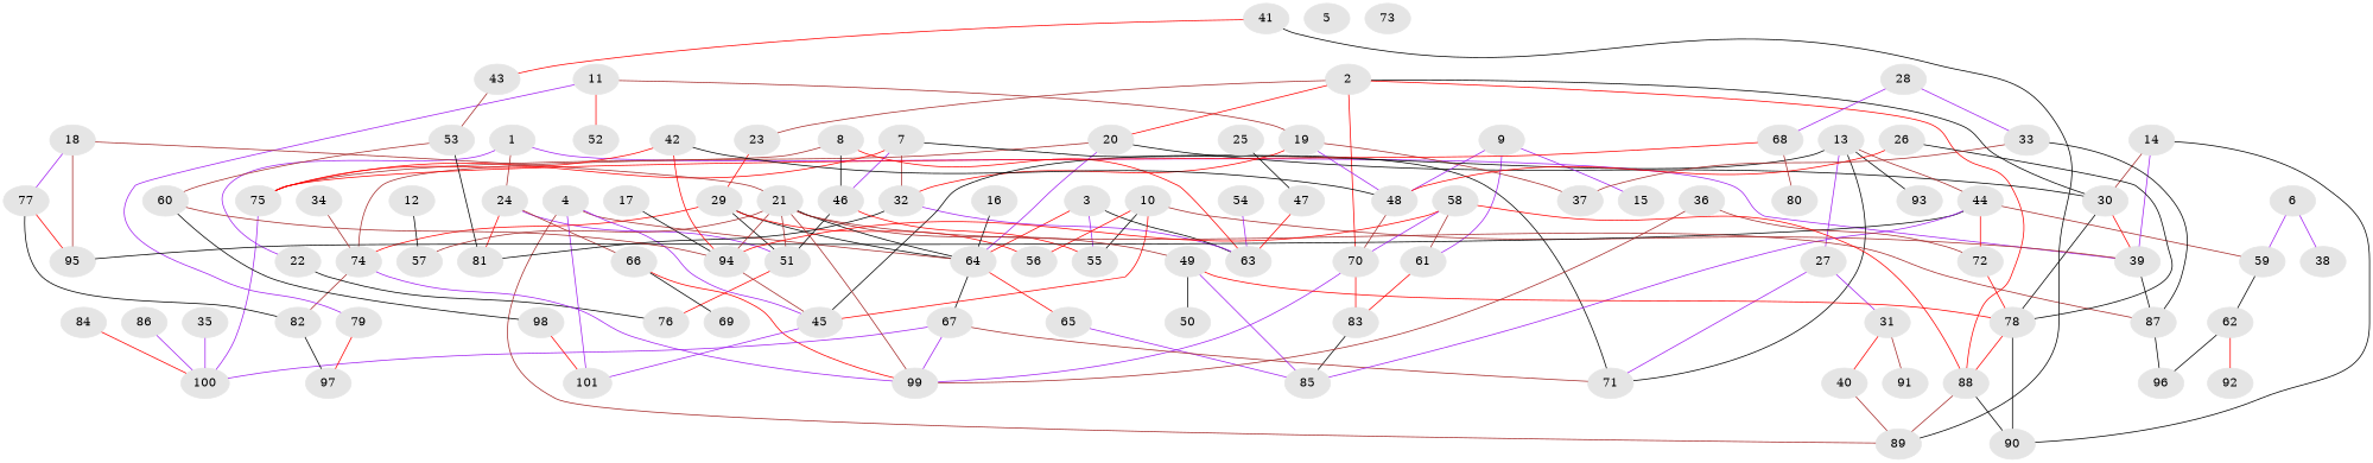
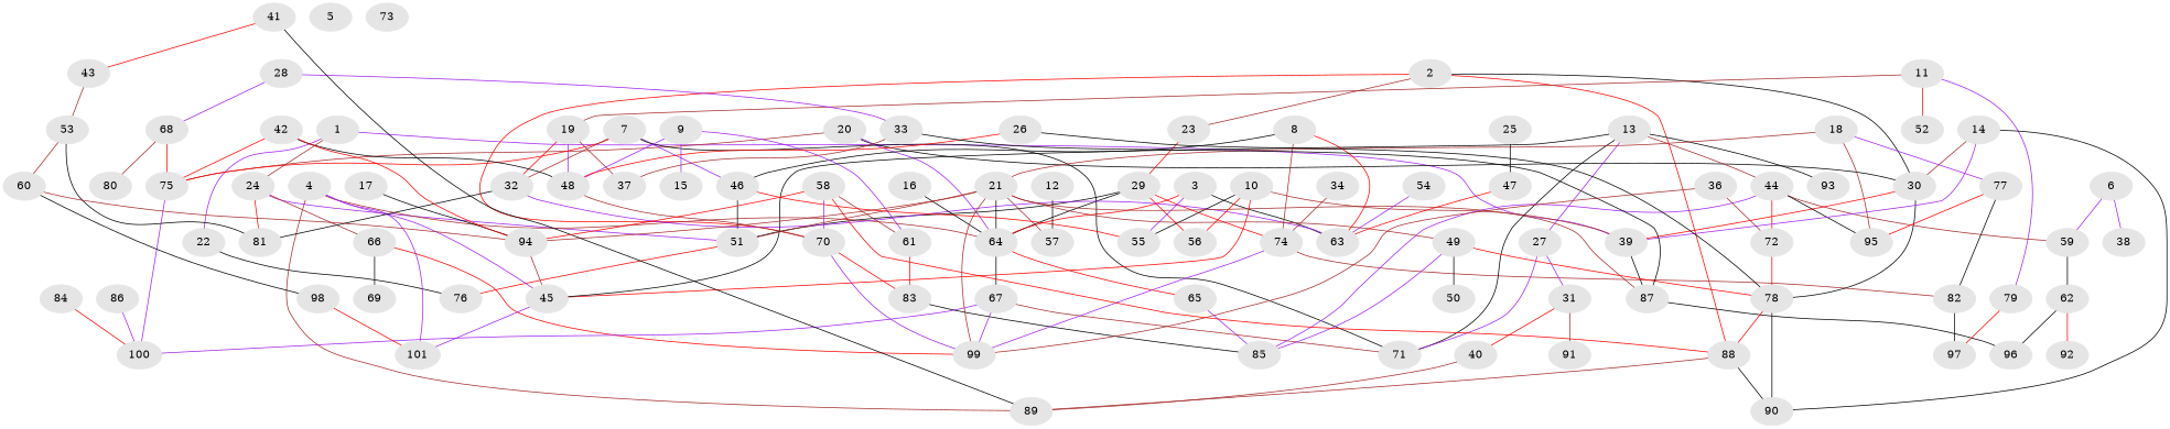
  graph {
    node [color=gray90 style=filled]
    edge [color=black]
    1
    22
    24
    39
    76
    51
    66
    81
    87
    2
    20
    23
    30
    70
    88
    64
    75
    29
    78
    99
    83
    89
    90
    3
    55
    63
    65
    67
    4
    45
    101
    5
    6
    38
    59
    62
    7
    32
    46
    71
    100
    8
    74
    82
    9
    15
    48
    61
    10
    56
    11
    19
    52
    79
    37
    97
    12
    57
    13
    27
    44
    93
    31
    95
    72
    85
    14
    16
    17
    94
    18
    21
    77
    49
    50
    96
    69
    25
    47
    26
    40
    91
    28
    33
    68
    80
    34
-   35
    36
    41
    43
    53
    42
    60
    98
    54
    58
    92
    73
    84
    86
    1 -- 22 [color=purple]
    1 -- 24 [color=brown]
    1 -- 39 [color=purple]
    22 -- 76
    24 -- 51 [color=purple]
    24 -- 66 [color=brown]
    24 -- 81 [color=red]
    39 -- 87
    51 -- 76 [color=red]
    66 -- 99 [color=red]
    66 -- 69
    87 -- 96
-   2 -- 20 [color=red]
    2 -- 23 [color=brown]
    2 -- 30
    2 -- 70 [color=red]
    2 -- 88 [color=red]
    20 -- 30
    20 -- 64 [color=purple]
    20 -- 75 [color=brown]
    23 -- 29 [color=red]
    30 -- 39 [color=red]
    30 -- 78
    70 -- 99 [color=purple]
    70 -- 83 [color=red]
    88 -- 89 [color=brown]
    88 -- 90
    64 -- 65 [color=red]
    64 -- 67
    75 -- 100 [color=purple]
    29 -- 51
    29 -- 64
    29 -- 74 [color=red]
    29 -- 56 [color=red]
    78 -- 88 [color=red]
    78 -- 90
    83 -- 85
    3 -- 64 [color=red]
    3 -- 55 [color=purple]
    3 -- 63
    65 -- 85 [color=purple]
    67 -- 99 [color=purple]
    67 -- 71 [color=brown]
    67 -- 100 [color=purple]
    4 -- 64 [color=brown]
    4 -- 89 [color=brown]
    4 -- 45 [color=purple]
    4 -- 101 [color=purple]
    45 -- 101 [color=purple]
    6 -- 38 [color=purple]
    6 -- 59 [color=purple]
    59 -- 62
    62 -- 96
    62 -- 92 [color=red]
    7 -- 75 [color=red]
    7 -- 32 [color=brown]
    7 -- 46 [color=purple]
    7 -- 71
    32 -- 81
    32 -- 63 [color=purple]
    46 -- 51
    46 -- 55 [color=red]
    8 -- 63 [color=red]
    8 -- 46
    8 -- 74 [color=brown]
    74 -- 99 [color=purple]
    74 -- 82 [color=brown]
    82 -- 97
    9 -- 15 [color=purple]
    9 -- 48 [color=purple]
    9 -- 61 [color=purple]
    48 -- 70 [color=brown]
    61 -- 83 [color=red]
    10 -- 39 [color=brown]
    10 -- 55
    10 -- 45 [color=red]
    10 -- 56 [color=red]
    11 -- 19 [color=brown]
    11 -- 52 [color=red]
    11 -- 79 [color=purple]
    19 -- 32 [color=red]
    19 -- 48 [color=purple]
    19 -- 37 [color=brown]
    79 -- 97 [color=red]
    12 -- 57
    13 -- 45
    13 -- 71
    13 -- 27 [color=purple]
    13 -- 44 [color=brown]
    13 -- 93
    27 -- 71 [color=purple]
    27 -- 31 [color=purple]
    44 -- 59 [color=brown]
    44 -- 95
    44 -- 72 [color=red]
    44 -- 85 [color=purple]
    31 -- 40 [color=red]
    31 -- 91 [color=brown]
    72 -- 78 [color=red]
    14 -- 39 [color=purple]
    14 -- 30 [color=brown]
    14 -- 90
    16 -- 64
    17 -- 94
    94 -- 45 [color=brown]
    18 -- 95 [color=brown]
    18 -- 21 [color=brown]
    18 -- 77 [color=purple]
    21 -- 51 [color=brown]
    21 -- 87 [color=brown]
    21 -- 64
    21 -- 99 [color=brown]
    21 -- 57 [color=brown]
    21 -- 94 [color=brown]
    21 -- 49 [color=brown]
    77 -- 82
    77 -- 95 [color=red]
    49 -- 78 [color=red]
    49 -- 85 [color=purple]
    49 -- 50
    25 -- 47
    47 -- 63 [color=red]
    26 -- 78
    26 -- 48 [color=red]
    40 -- 89 [color=brown]
    28 -- 33 [color=purple]
    28 -- 68 [color=purple]
    33 -- 87
    33 -- 37 [color=brown]
    68 -- 75 [color=red]
    68 -- 80 [color=brown]
    34 -- 74 [color=brown]
-   35 -- 100 [color=purple]
    36 -- 99 [color=brown]
    36 -- 72 [color=brown]
    41 -- 89
    41 -- 43 [color=red]
    43 -- 53 [color=brown]
    53 -- 81
    53 -- 60 [color=brown]
    42 -- 75 [color=red]
    42 -- 48
    42 -- 94 [color=red]
    60 -- 94 [color=brown]
    60 -- 98
    98 -- 101 [color=red]
    54 -- 63 [color=purple]
    58 -- 70 [color=purple]
    58 -- 88 [color=red]
    58 -- 61 [color=brown]
    58 -- 94 [color=red]
    84 -- 100 [color=red]
    86 -- 100 [color=purple]
  }
